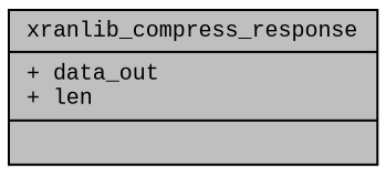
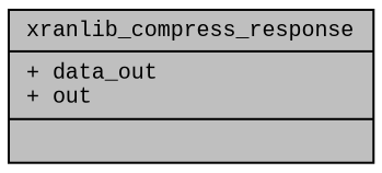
  digraph {
    fontname="Liberation Mono"
-   n1 [color=black fillcolor=grey75 fontcolor=black fontname="Liberation Mono" fontsize=10 height=0.2 label="{xranlib_compress_response\n|+ data_out\l+ len\l|}" shape=record style=filled width=0.4]
+   n1 [color=black fillcolor=grey75 fontcolor=black fontname="Liberation Mono" fontsize=10 height=0.2 label="{xranlib_compress_response\n|+ data_out\l+ out\l|}" shape=record style=filled width=0.4]
  }
